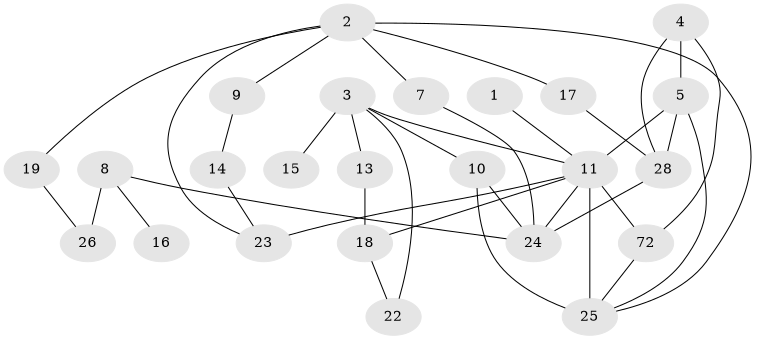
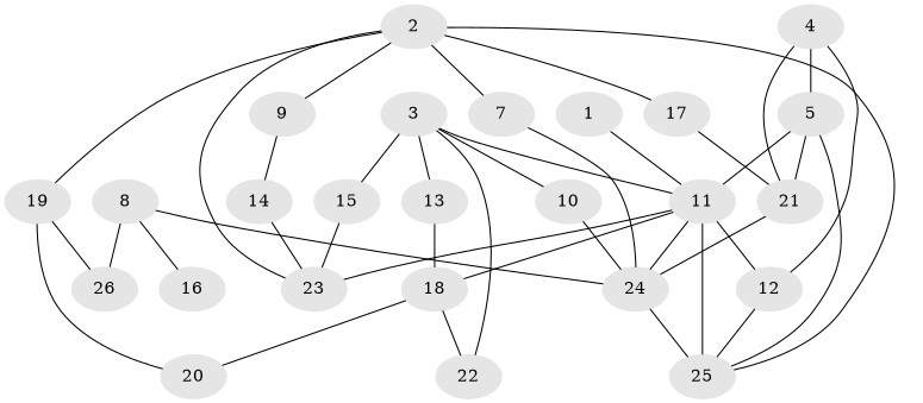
  graph {
    node [color=gray90 style=filled]
    edge [weight=1.0]
    1
    11
    23
    25
-   12 [label=72]
+   12
    24
    18
    2
    7
    9
    17
    19
    14
-   21 [label=28]
+   21
    26
+   20
    3
    10
    13
    15
    22
    4
    5
    8
    16
    1 -- 11
    11 -- 23
    11 -- 25 [weight=2.0]
    11 -- 12
    11 -- 24
    11 -- 18
    12 -- 25
+   18 -- 20
    18 -- 22
    2 -- 23
    2 -- 25
    2 -- 7
    2 -- 9
    2 -- 17
    2 -- 19
    7 -- 24
    9 -- 14
    17 -- 21
    19 -- 26
+   19 -- 20
    14 -- 23
    21 -- 24
    3 -- 11
    3 -- 10
    3 -- 13
    3 -- 15
    3 -- 22
-   10 -- 25
+   24 -- 25
    10 -- 24
    13 -- 18
+   15 -- 23
    4 -- 12
    4 -- 21
    4 -- 5
    5 -- 11
    5 -- 25
    5 -- 21
    8 -- 24 [weight=2.0]
    8 -- 26
    8 -- 16
  }
